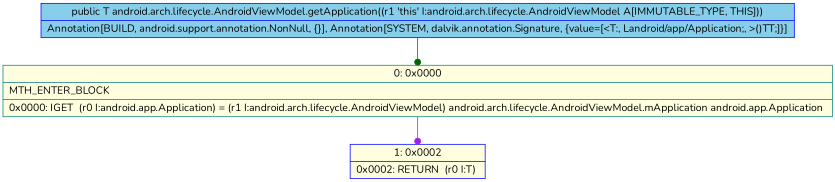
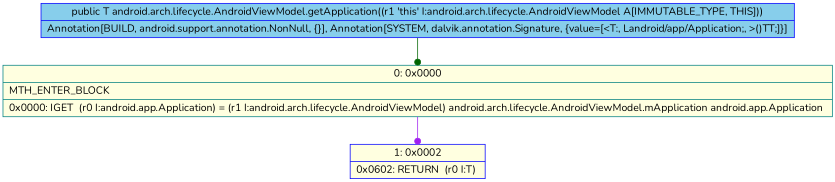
  digraph {
    fontname=Nunito
    node [shape=record style=filled fillcolor=lightyellow color=blue fontname=Nunito]
    edge [arrowhead=dot fontname=Nunito]
    n1 [label="{0\:\ 0x0000|MTH_ENTER_BLOCK\l|0x0000: IGET  (r0 I:android.app.Application) = (r1 I:android.arch.lifecycle.AndroidViewModel) android.arch.lifecycle.AndroidViewModel.mApplication android.app.Application \l}" color=teal]
-   n2 [label="{1\:\ 0x0002|0x0002: RETURN  (r0 I:T) \l}"]
+   n2 [label="{1\:\ 0x0002|0x0602: RETURN  (r0 I:T) \l}"]
    n3 [label="{public T android.arch.lifecycle.AndroidViewModel.getApplication((r1 'this' I:android.arch.lifecycle.AndroidViewModel A[IMMUTABLE_TYPE, THIS]))  | Annotation[BUILD, android.support.annotation.NonNull, \{\}], Annotation[SYSTEM, dalvik.annotation.Signature, \{value=[\<T:, Landroid\/app\/Application;, \>()TT;]\}]\l}" fillcolor=skyblue]
    n1 -> n2 [color=purple]
    n3 -> n1 [color=darkgreen]
  }
